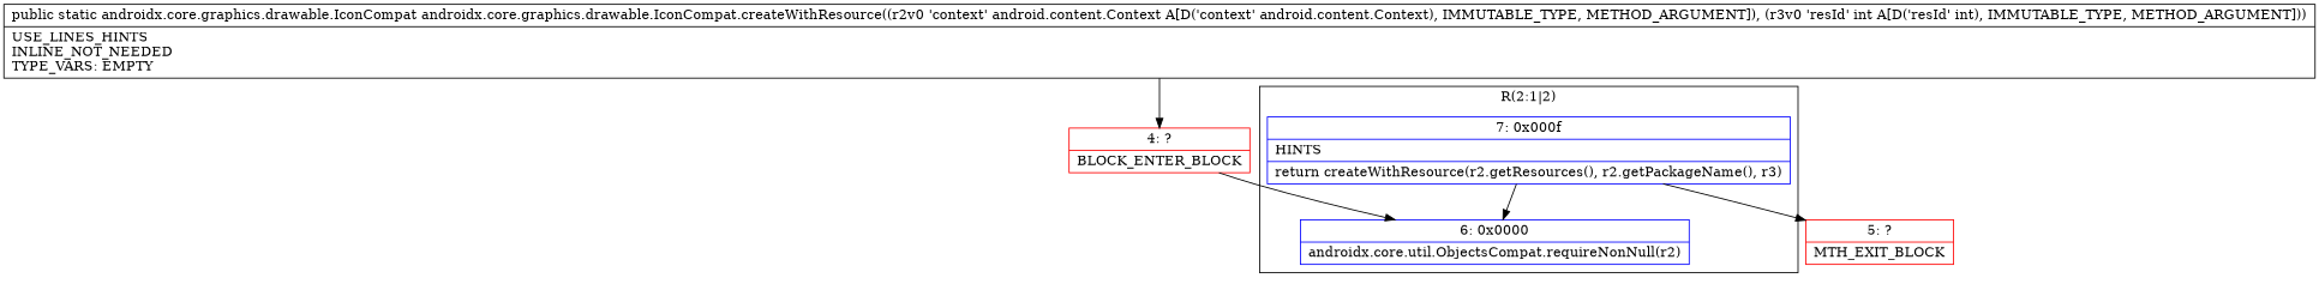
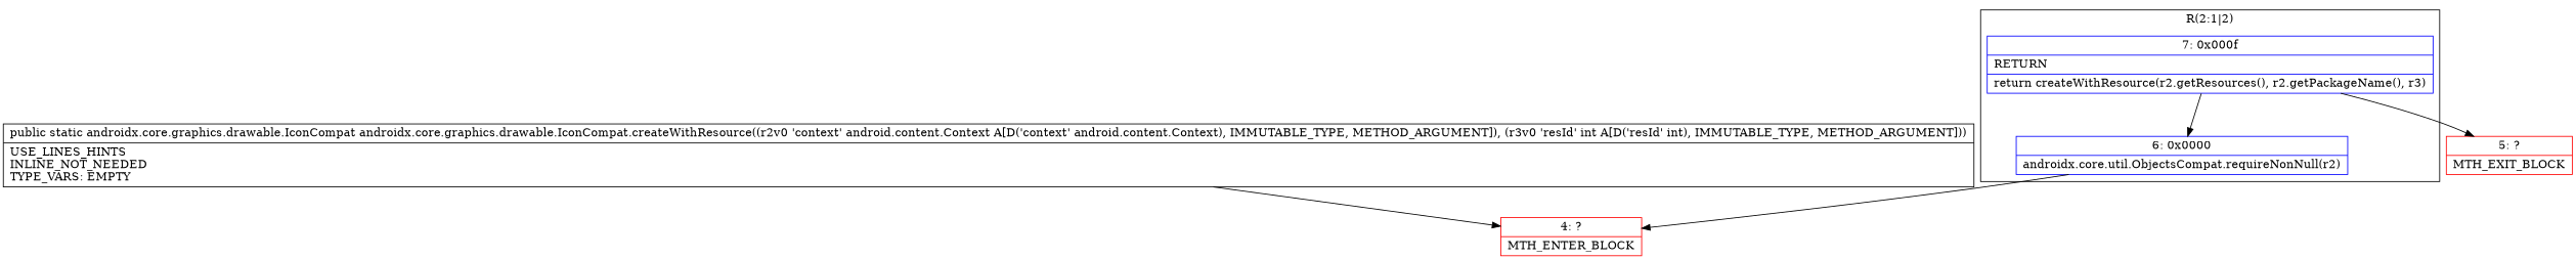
  digraph {
    node [color=blue shape=record]
    n1 [label="{6\:\ 0x0000|androidx.core.util.ObjectsCompat.requireNonNull(r2)\l}"]
-   n2 [label="{7\:\ 0x000f|HINTS\l|return createWithResource(r2.getResources(), r2.getPackageName(), r3)\l}"]
+   n2 [label="{7\:\ 0x000f|RETURN\l|return createWithResource(r2.getResources(), r2.getPackageName(), r3)\l}"]
    n3 [color=red label="{5\:\ ?|MTH_EXIT_BLOCK\l}"]
-   n4 [color=red label="{4\:\ ?|BLOCK_ENTER_BLOCK\l}"]
+   n4 [color=red label="{4\:\ ?|MTH_ENTER_BLOCK\l}"]
    n5 [label="{public static androidx.core.graphics.drawable.IconCompat androidx.core.graphics.drawable.IconCompat.createWithResource((r2v0 'context' android.content.Context A[D('context' android.content.Context), IMMUTABLE_TYPE, METHOD_ARGUMENT]), (r3v0 'resId' int A[D('resId' int), IMMUTABLE_TYPE, METHOD_ARGUMENT]))  | USE_LINES_HINTS\lINLINE_NOT_NEEDED\lTYPE_VARS: EMPTY\l}" color=""]
    subgraph cluster_1 {
      label="R(2:1|2)"
      n1
      n2
    }
    n2 -> n1
    n2 -> n3
-   n4 -> n1
+   n1 -> n4
    n5 -> n4
  }
